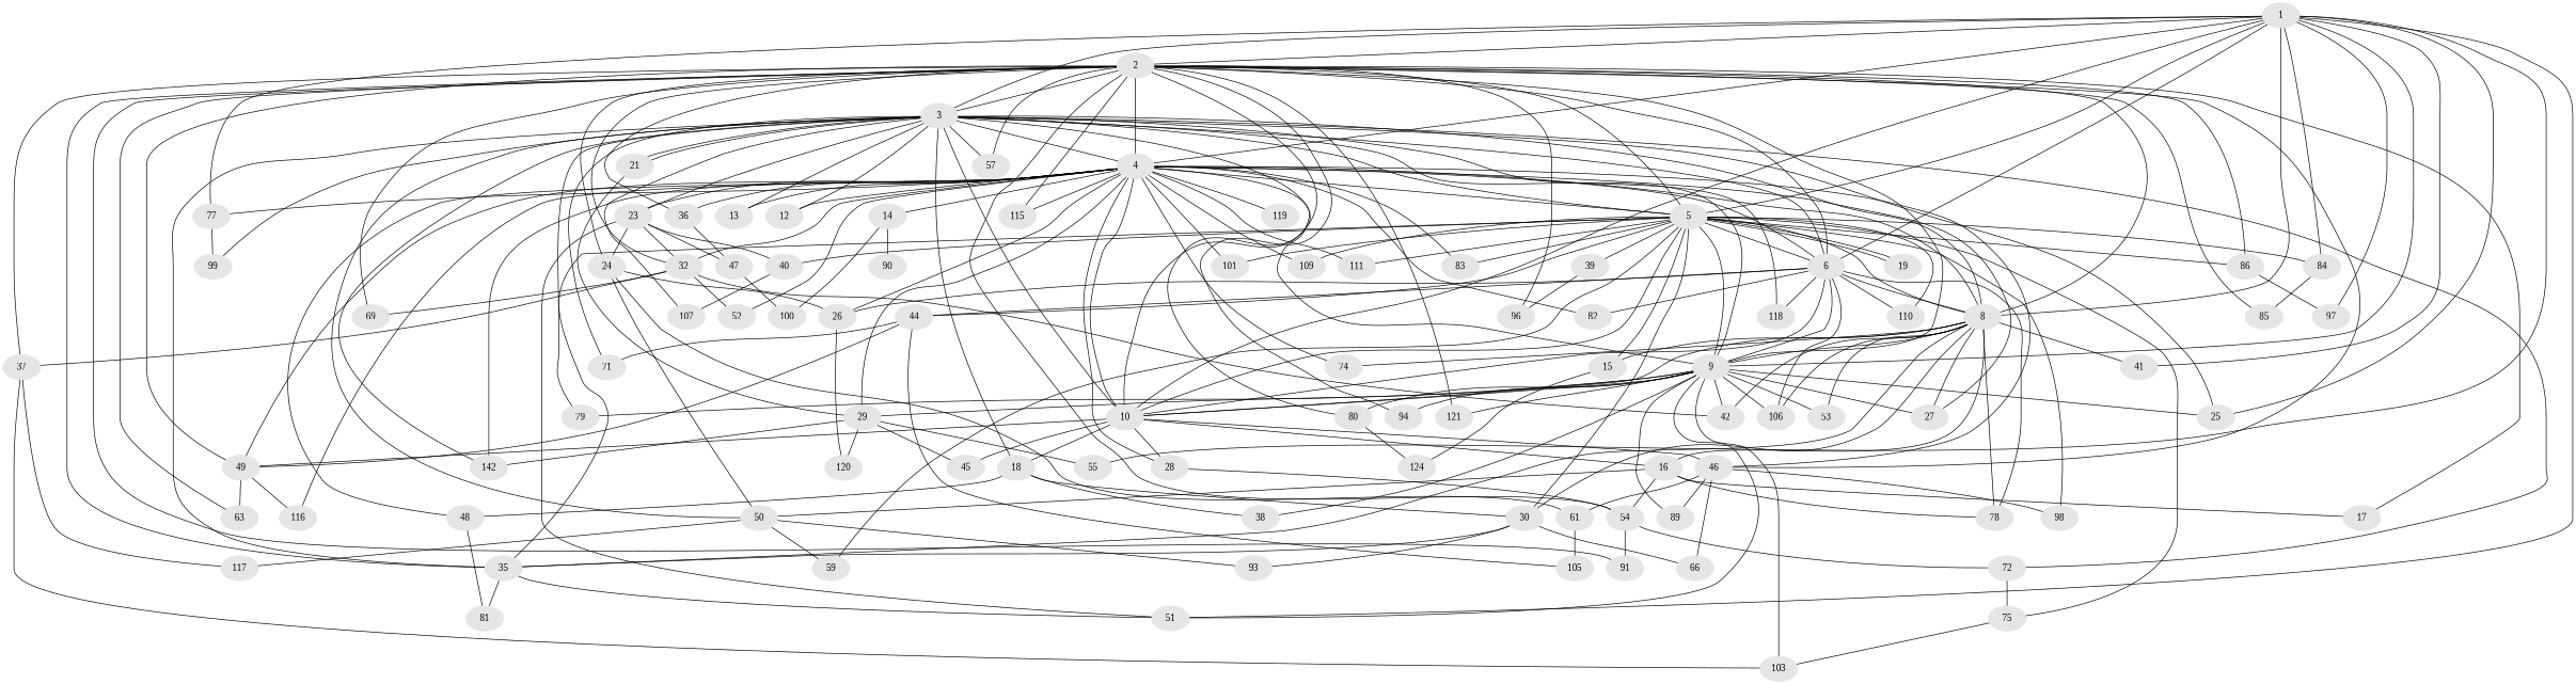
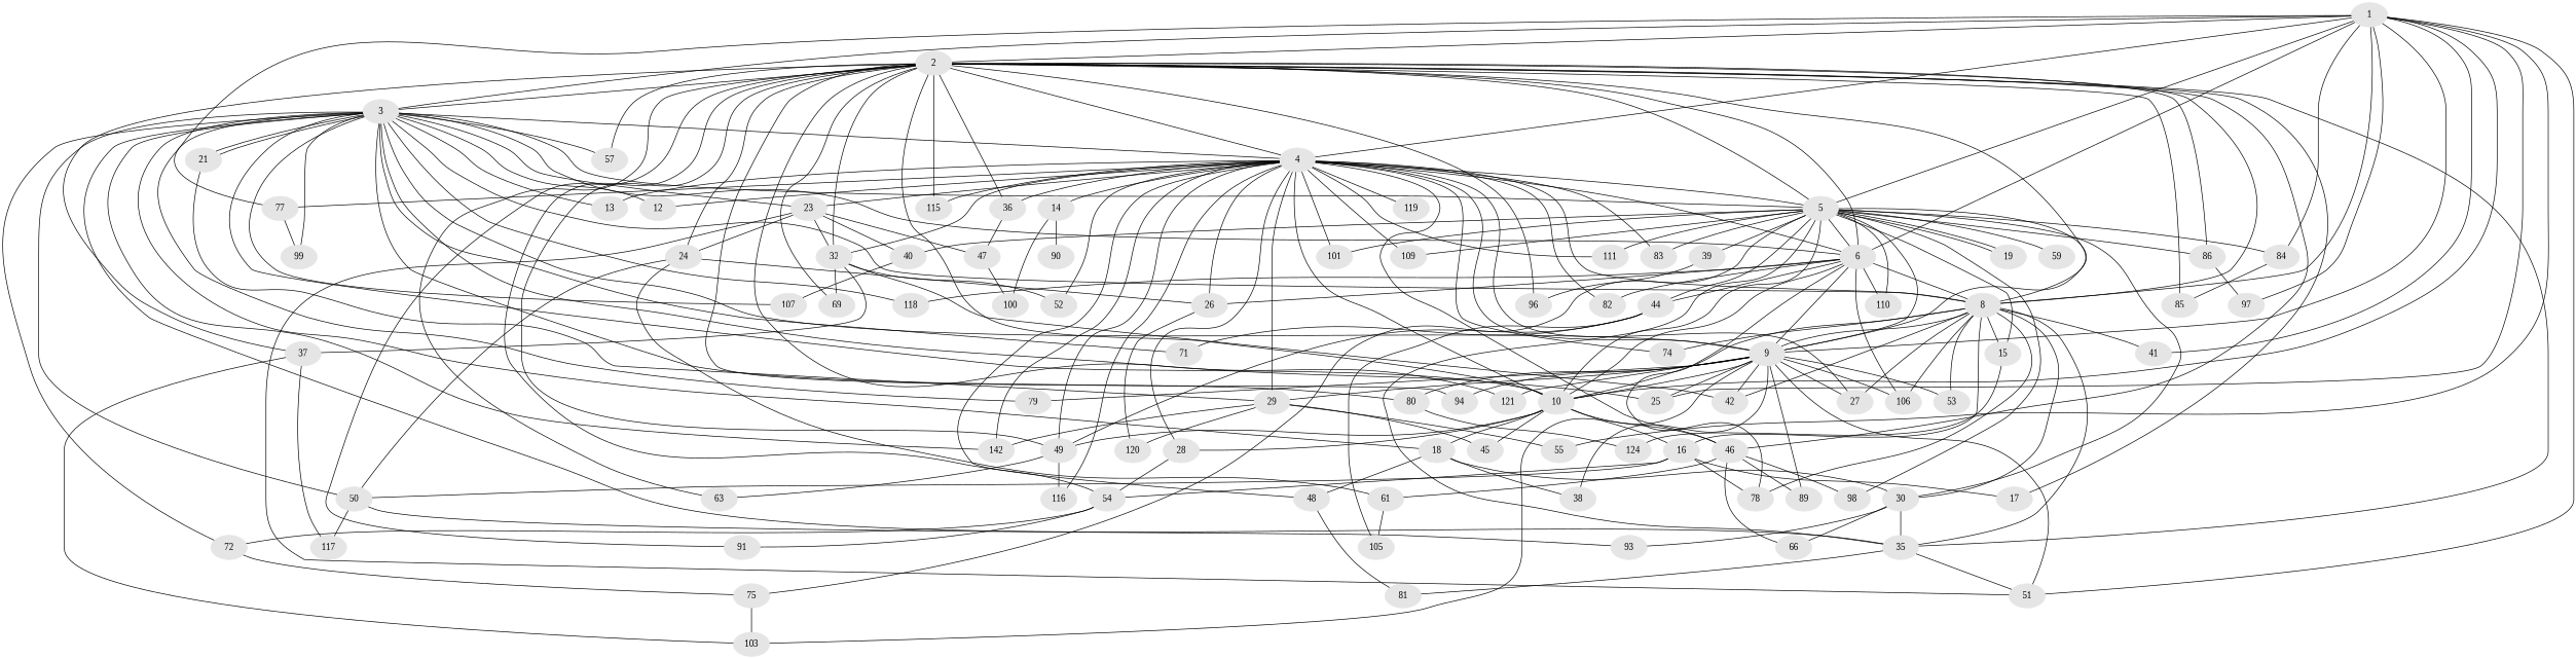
  graph {
    fontname="Liberation Serif"
    node [color=gray90 fontname="Liberation Serif" style=filled]
    edge [fontname="Liberation Serif"]
    1 [super="+92"]
    2 [super="+87"]
    3 [super="+22"]
    4 [super="+7"]
    5 [super="+20"]
    6 [super="+65"]
    8 [super="+33"]
    9 [super="+76"]
    10 [super="+11"]
    25 [super="+73"]
    41
    51 [super="+70"]
    55
    77
    84
    97
    17
    24 [super="+108"]
    32 [super="+104"]
    35 [super="+43"]
    36
    37
    46 [super="+60"]
    49 [super="+56"]
    54 [super="+68"]
    57
    63
    69
    85
    86
    91
    94
    96
    115
    121
    12
    13
    18 [super="+58"]
    21
    23 [super="+31"]
    50 [super="+95"]
    71
    72
    79
    80
    99
    n47 [label=142 super="+112"]
    107
    118
    14 [super="+34"]
    26 [super="+67"]
    27
    28
    29 [super="+62"]
    48
    52
    74
    82
    83
    101
    109
    111
    116
    119
    39
    15
    19
    30 [super="+88"]
    40
    44 [super="+122"]
    59
    75 [super="+123"]
    98
    110
    78 [super="+113"]
    106 [super="+114"]
    16
    42 [super="+64"]
    53
    38
    89
    103
    45
    61
    81
    47
    117
    66
    93
    124
    90
    100
    120
    105
    1 -- 2
    1 -- 3
    1 -- 4 [weight=2]
    1 -- 5
    1 -- 6
    1 -- 8
    1 -- 9
    1 -- 10
    1 -- 25
    1 -- 41
    1 -- 51
    1 -- 55 [weight=2]
    1 -- 77
    1 -- 84
    1 -- 97
    2 -- 3
    2 -- 4 [weight=2]
    2 -- 5
    2 -- 6
    2 -- 8
    2 -- 9
    2 -- 10
    2 -- 17
    2 -- 24 [weight=2]
    2 -- 32
    2 -- 35
    2 -- 36
    2 -- 37
    2 -- 46
    2 -- 49
    2 -- 54
    2 -- 57
    2 -- 63
    2 -- 69
    2 -- 85
    2 -- 86
    2 -- 91
    2 -- 94
    2 -- 96
    2 -- 115
    2 -- 121
    3 -- 4 [weight=2]
    3 -- 5
    3 -- 6
    3 -- 8
    3 -- 9
    3 -- 10
    3 -- 25
    3 -- 35
    3 -- 57
    3 -- 12
    3 -- 13
    3 -- 18
    3 -- 21
    3 -- 21
    3 -- 23 [weight=2]
    3 -- 50
    3 -- 71
    3 -- 72
    3 -- 79
    3 -- 80
    3 -- 99
    3 -- n47
    3 -- 107
    3 -- 118
    4 -- 5 [weight=2]
    4 -- 6 [weight=2]
    4 -- 8 [weight=2]
    4 -- 9 [weight=2]
    4 -- 10 [weight=3]
    4 -- 77
    4 -- 32
    4 -- 36
    4 -- 46
    4 -- 49
    4 -- 115
    4 -- 12
    4 -- 13
    4 -- 23
    4 -- n47
    4 -- 14 [weight=2]
    4 -- 26
    4 -- 27
    4 -- 28
    4 -- 29
    4 -- 48
    4 -- 52
    4 -- 74
    4 -- 82
    4 -- 83
    4 -- 101
    4 -- 109
    4 -- 111
    4 -- 116
    4 -- 119
    5 -- 6
    5 -- 8
    5 -- 9 [weight=2]
    5 -- 10
    5 -- 84
    5 -- 35
    5 -- 86
    5 -- 83
    5 -- 101
    5 -- 109
    5 -- 111
    5 -- 39
    5 -- 15
    5 -- 19
    5 -- 19
    5 -- 30
    5 -- 40
    5 -- 44
    5 -- 59
    5 -- 75
    5 -- 98
    5 -- 110
    6 -- 8
    6 -- 9
    6 -- 10
    6 -- 118
    6 -- 26
    6 -- 82
    6 -- 44
    6 -- 110
    6 -- 78
    6 -- 106
    8 -- 9
    8 -- 10
    8 -- 41
    8 -- 35
    8 -- 27
    8 -- 74
    8 -- 15
    8 -- 30
    8 -- 78
    8 -- 106
    8 -- 16
    8 -- 42
    8 -- 53
    9 -- 10
    9 -- 25
    9 -- 51
    9 -- 94
    9 -- 121
    9 -- 79
    9 -- 80
    9 -- 27
    9 -- 29
    9 -- 106
    9 -- 42
    9 -- 53
    9 -- 38
    9 -- 89
    9 -- 103
    10 -- 46
    10 -- 49
    10 -- 18
    10 -- 28
    10 -- 16
    10 -- 45
    77 -- 99
    84 -- 85
    24 -- 50
    24 -- 26
    24 -- 61
    32 -- 37
    32 -- 69
    32 -- 52
    32 -- 42
    35 -- 51
    35 -- 81
    36 -- 47
    37 -- 103
    37 -- 117
    46 -- 98
    46 -- 89
    46 -- 61
    46 -- 66
    49 -- 63
    49 -- 116
    54 -- 91
    54 -- 72
    86 -- 97
    18 -- 48
    18 -- 30
    18 -- 38
    21 -- 29
    23 -- 51
    23 -- 24
    23 -- 32
    23 -- 40
    23 -- 47
-   50 -- 59
    50 -- 117
    50 -- 93
    72 -- 75
    80 -- 124
    14 -- 90
    14 -- 100
    26 -- 120
    28 -- 54
    29 -- 55
    29 -- n47
    29 -- 45
    29 -- 120
    48 -- 81
    39 -- 96
    15 -- 124
    30 -- 35
    30 -- 66
    30 -- 93
    40 -- 107
    44 -- 49
    44 -- 71
    44 -- 105
    75 -- 103
    16 -- 17
    16 -- 54
    16 -- 50
    16 -- 78
    61 -- 105
    47 -- 100
  }
